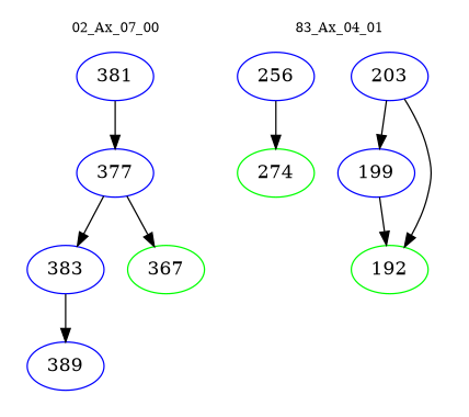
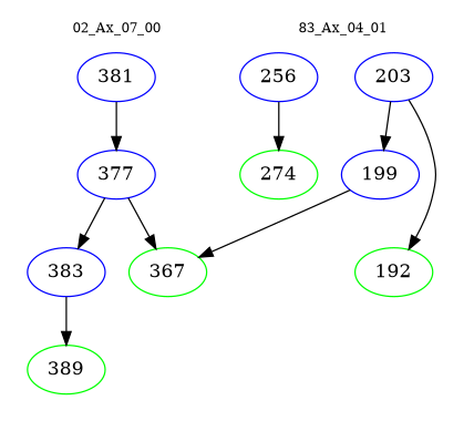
  digraph {
    node [color=blue]
    edge [color=black]
    n1 [label=381]
    n2 [label=377]
    n3 [label=383]
    n4 [color=green label=367]
-   n5 [label=389]
+   n5 [color=green label=389]
    n6 [label=203]
    n7 [label=199]
    n8 [label=256]
    n9 [color=green label=192]
    n10 [color=green label=274]
    subgraph cluster_1 {
      color=white
      fontsize=10
      label="02_Ax_07_00"
      n1
      n2
      n3
      n4
      n5
    }
    subgraph cluster_2 {
      color=white
      fontsize=10
      label="83_Ax_04_01"
      n6
      n7
      n8
      n9
      n10
    }
    n1 -> n2
    n2 -> n3
    n2 -> n4
    n3 -> n5
    n6 -> n7
    n6 -> n9
-   n7 -> n9
+   n7 -> n4
    n8 -> n10
  }
